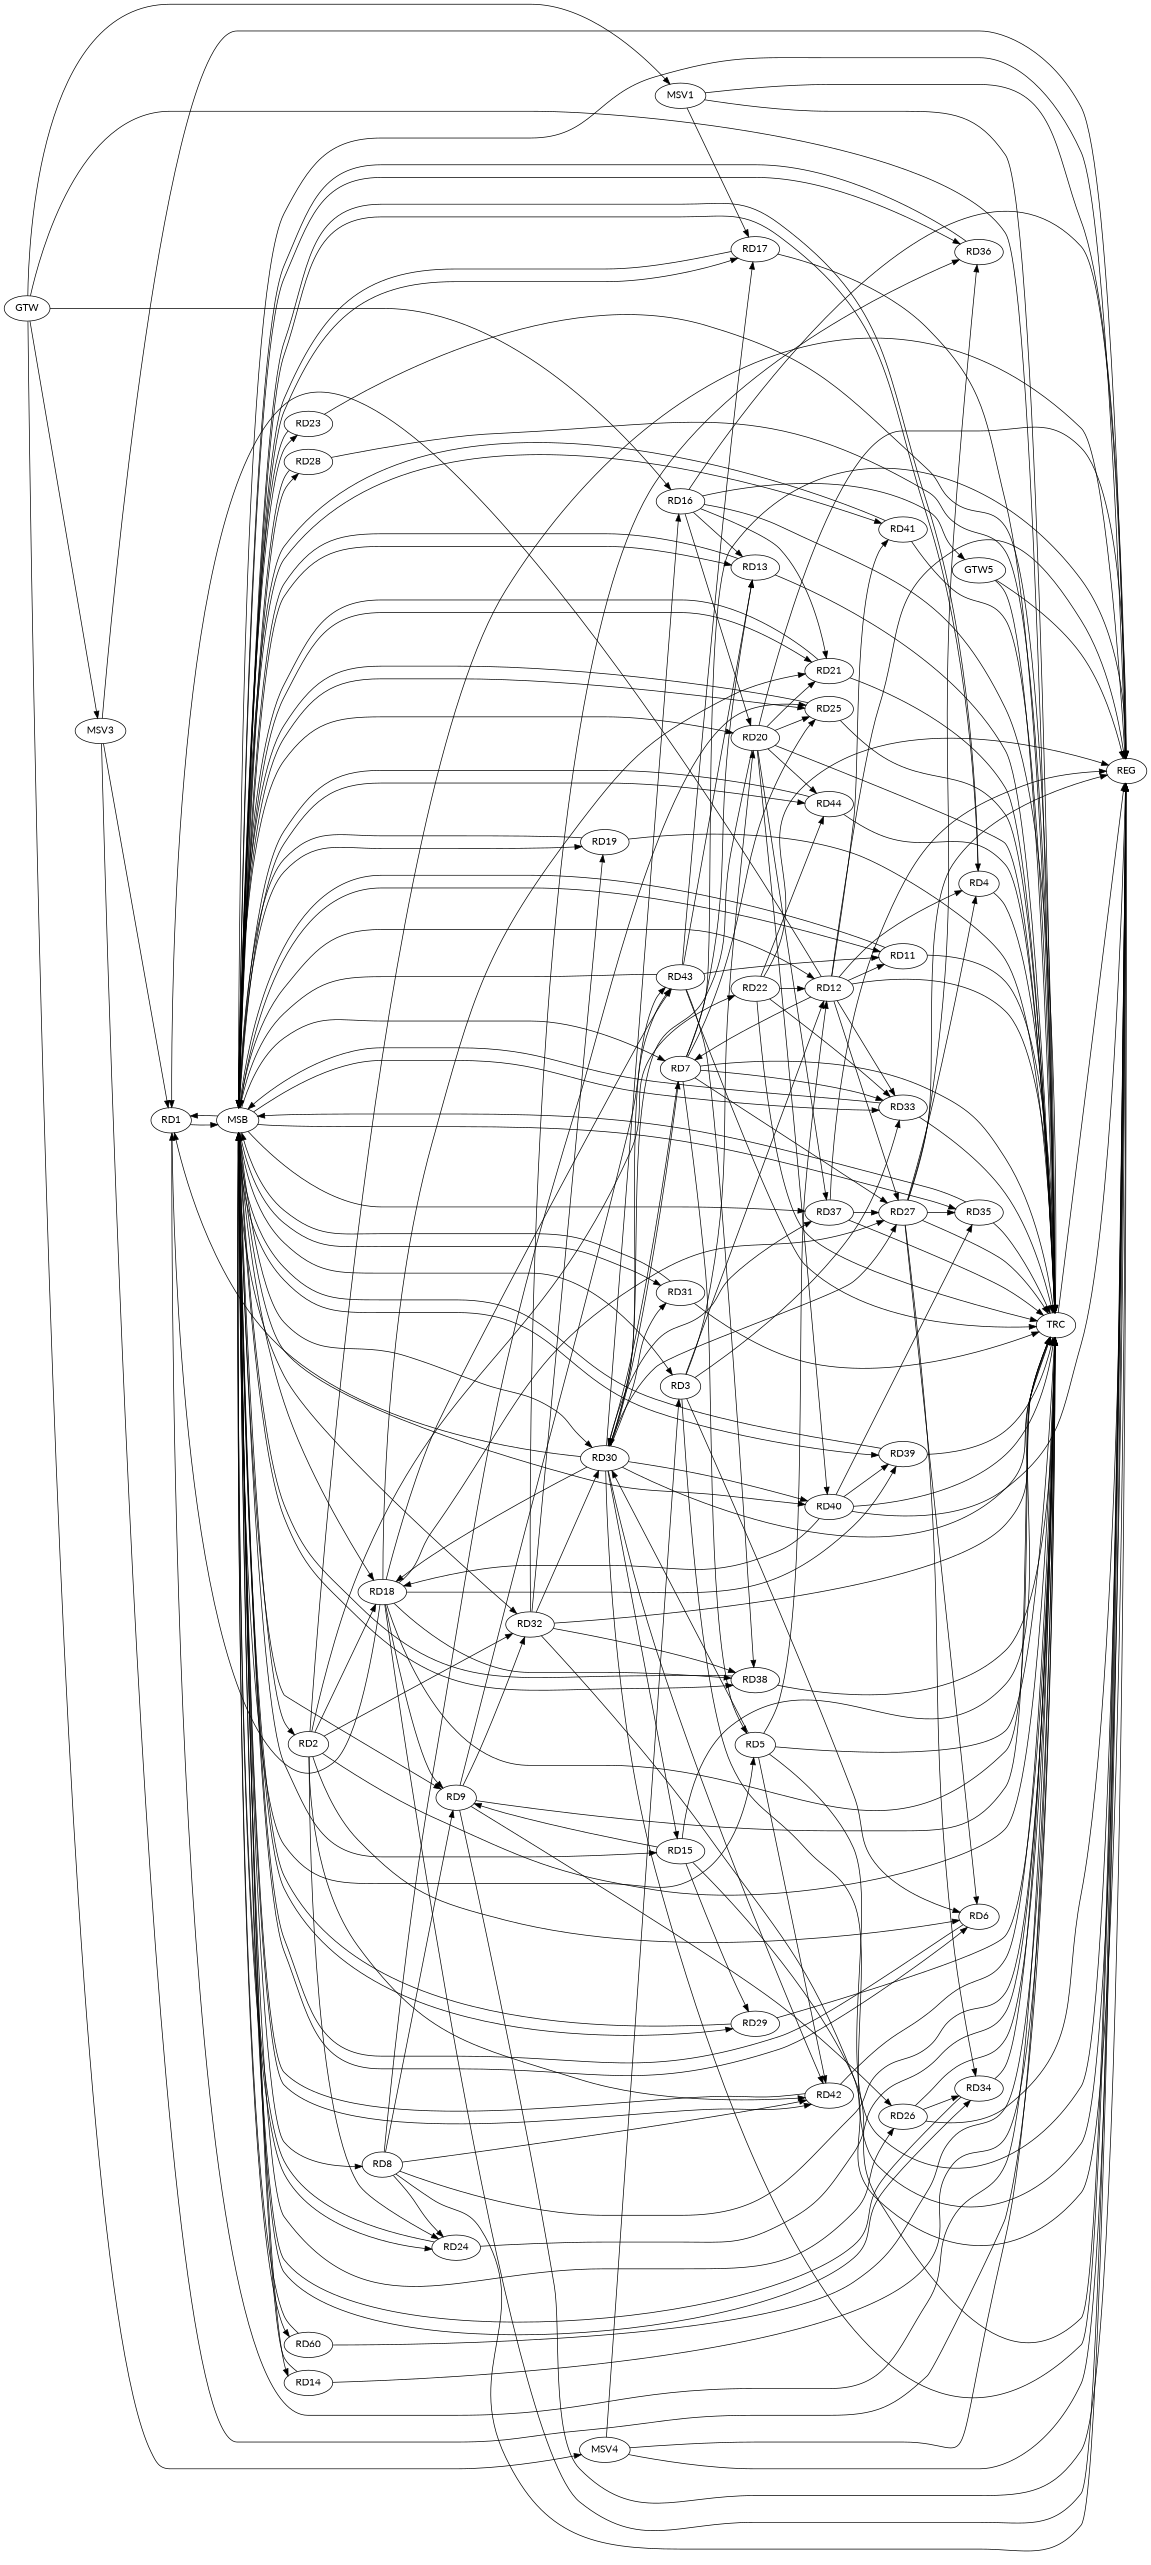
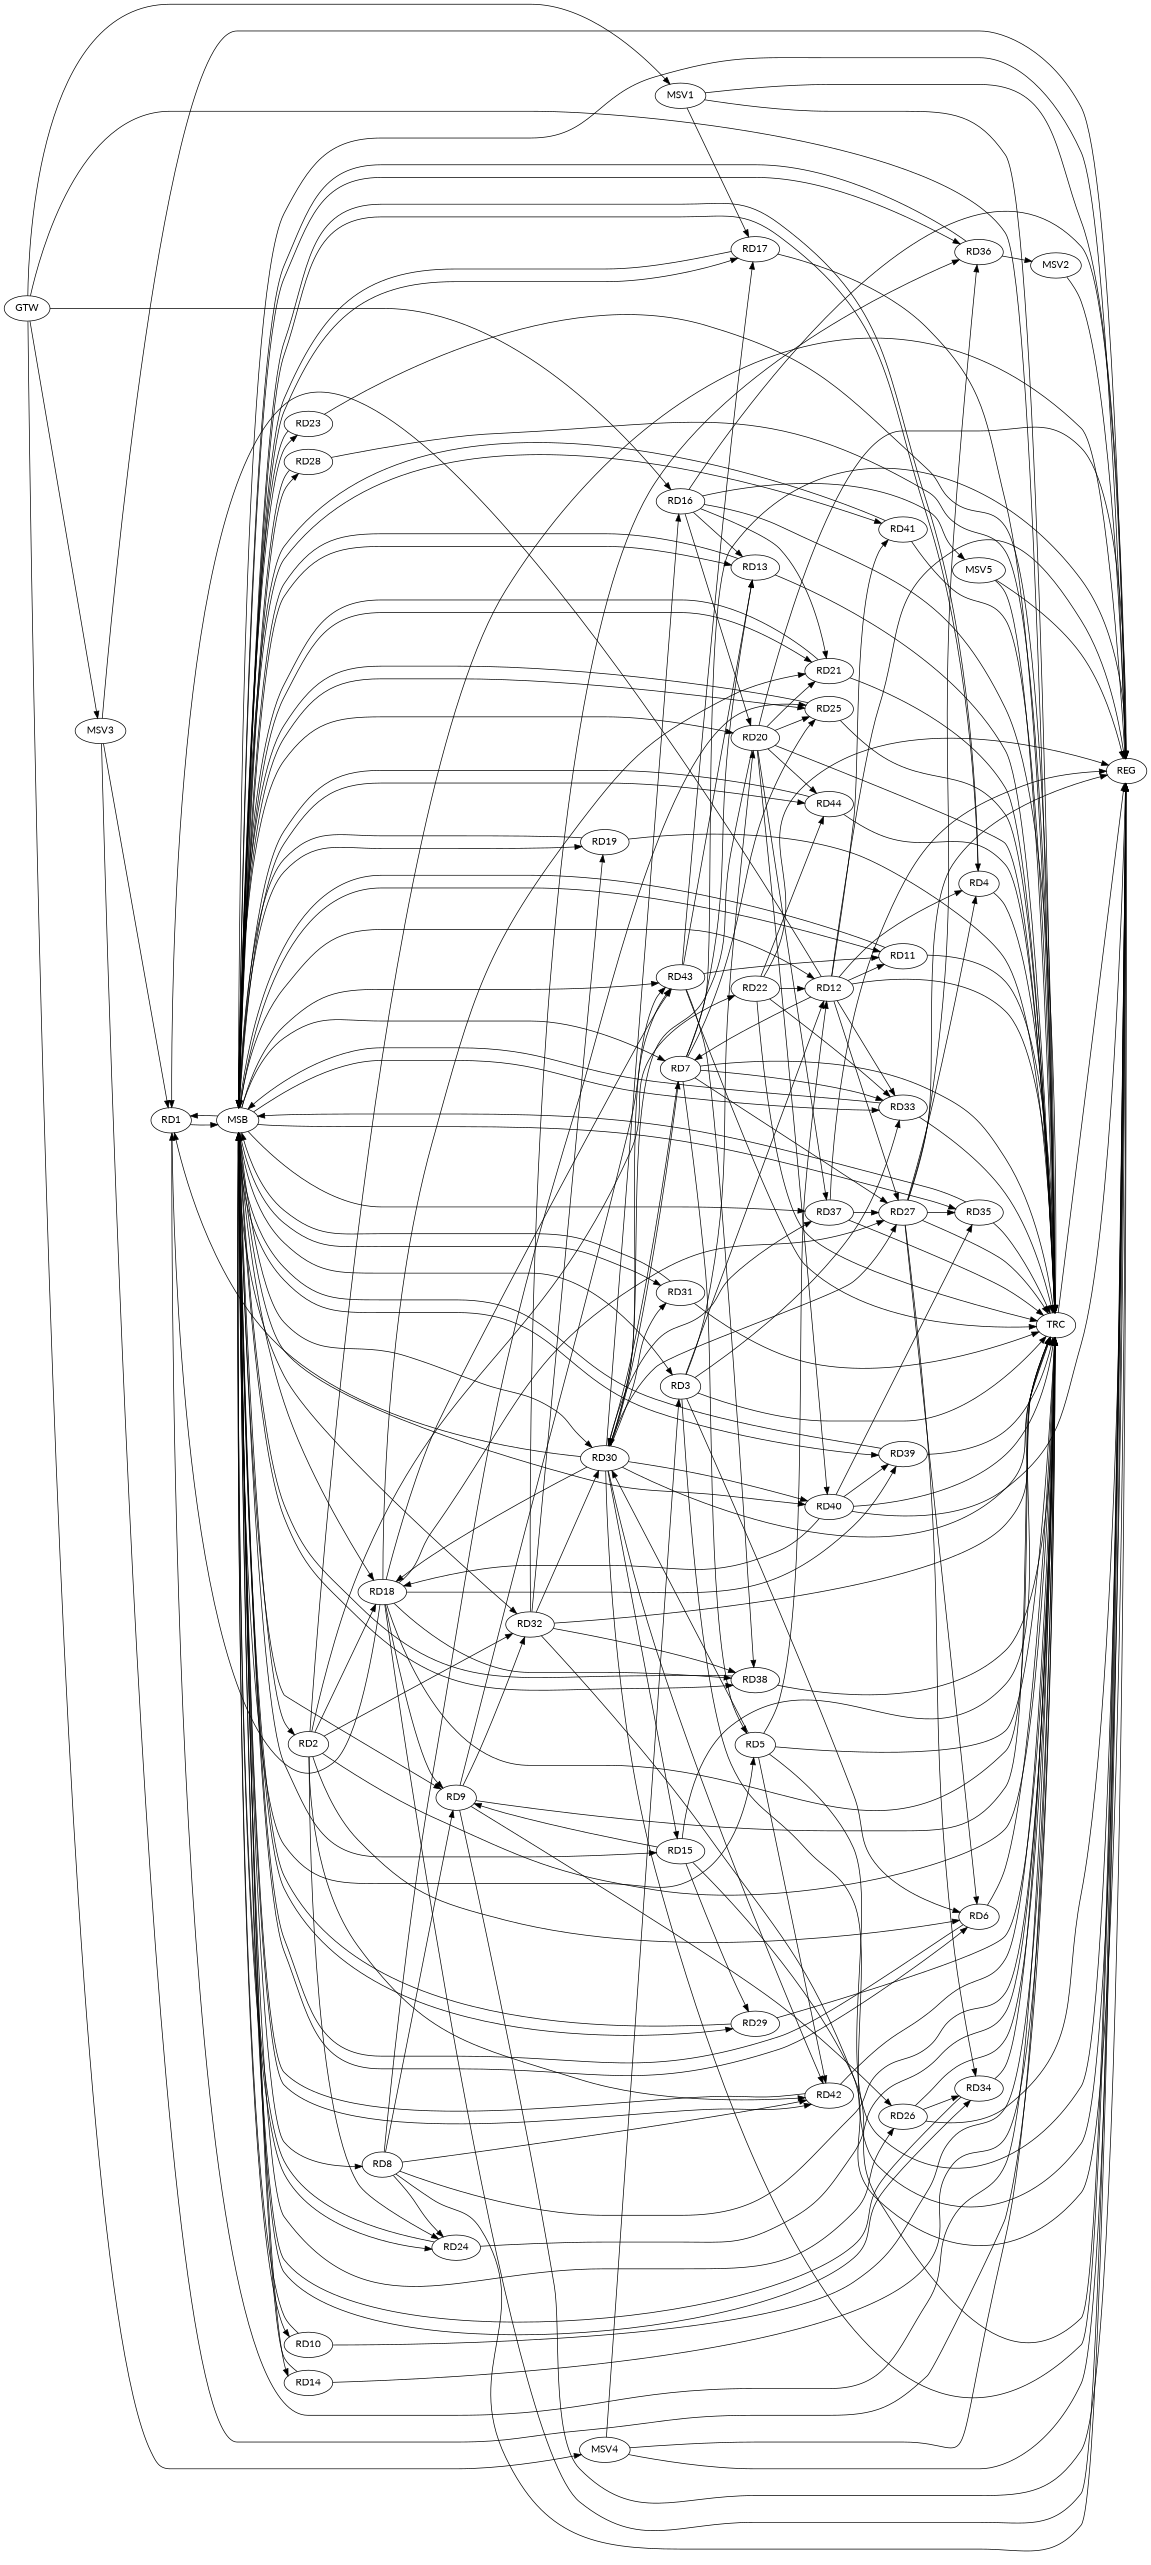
  strict digraph {
    fontname=Lato
    rankdir=LR
    node [fontname=Lato]
    edge [fontname=Lato]
    n1 [label=RD1]
    n2 [label=MSB]
    n3 [label=TRC]
    n4 [label=RD2]
    n5 [label=RD6]
    n6 [label=RD18]
    n7 [label=RD24]
    n8 [label=RD32]
    n9 [label=RD42]
    n10 [label=REG]
    n11 [label=RD3]
    n12 [label=RD12]
    n13 [label=RD20]
    n14 [label=RD33]
    n15 [label=RD4]
    n16 [label=RD5]
    n17 [label=RD30]
    n18 [label=RD7]
    n19 [label=RD13]
    n20 [label=RD25]
    n21 [label=RD8]
    n22 [label=RD9]
    n23 [label=RD26]
    n24 [label=RD43]
-   n25 [label=RD60]
+   n25 [label=RD10]
    n26 [label=RD11]
    n27 [label=RD41]
    n28 [label=RD14]
    n29 [label=RD15]
    n30 [label=RD29]
    n31 [label=RD21]
    n32 [label=RD17]
    n33 [label=RD38]
    n34 [label=RD39]
    n35 [label=RD19]
    n36 [label=RD37]
    n37 [label=RD40]
    n38 [label=RD44]
    n39 [label=RD23]
    n40 [label=RD34]
    n41 [label=RD35]
    n42 [label=RD36]
    n43 [label=RD28]
    n44 [label=RD31]
    n45 [label=RD22]
    n46 [label=RD27]
    n47 [label=RD16]
-   n48 [label=GTW5]
+   n48 [label=MSV5]
+   n49 [label=MSV2]
    n50 [label=GTW]
    n51 [label=MSV1]
    n52 [label=MSV3]
    n53 [label=MSV4]
    n1 -> n2
    n1 -> n3
    n2 -> n1
    n2 -> n4
    n2 -> n5
    n2 -> n6
    n2 -> n7
    n2 -> n8
    n2 -> n9
    n2 -> n10
    n2 -> n11
    n2 -> n12
    n2 -> n13
    n2 -> n14
    n2 -> n15
    n2 -> n16
    n2 -> n17
    n2 -> n18
    n2 -> n19
    n2 -> n20
    n2 -> n21
    n2 -> n22
    n2 -> n23
-   n24 -> n2
+   n2 -> n24
    n2 -> n25
    n2 -> n26
    n2 -> n27
    n2 -> n28
    n2 -> n29
    n2 -> n30
    n2 -> n31
    n2 -> n32
    n2 -> n33
    n2 -> n34
    n2 -> n35
    n2 -> n36
    n2 -> n37
    n2 -> n38
    n2 -> n39
    n2 -> n40
    n2 -> n41
    n2 -> n42
    n2 -> n43
    n2 -> n44
    n3 -> n10
    n4 -> n3
    n4 -> n5
    n4 -> n6
    n4 -> n7
    n4 -> n8
    n4 -> n9
    n4 -> n10
    n4 -> n45
    n5 -> n2
+   n5 -> n3
    n6 -> n1
    n6 -> n3
    n6 -> n10
    n6 -> n22
    n6 -> n24
    n6 -> n31
    n6 -> n33
    n6 -> n34
    n6 -> n46
    n7 -> n2
    n7 -> n3
    n8 -> n3
    n8 -> n10
    n8 -> n17
    n8 -> n33
    n8 -> n35
    n8 -> n42
    n9 -> n2
    n9 -> n3
+   n11 -> n3
    n11 -> n5
    n11 -> n10
    n11 -> n12
    n11 -> n13
    n11 -> n14
    n12 -> n1
    n12 -> n3
    n12 -> n10
    n12 -> n14
    n12 -> n15
    n12 -> n18
    n12 -> n26
    n12 -> n27
    n12 -> n46
    n13 -> n3
    n13 -> n10
    n13 -> n17
    n13 -> n20
    n13 -> n31
    n13 -> n36
    n13 -> n37
    n13 -> n38
    n14 -> n2
    n14 -> n3
    n15 -> n2
    n15 -> n3
    n16 -> n3
    n16 -> n9
    n16 -> n10
    n16 -> n12
    n16 -> n17
    n17 -> n1
    n17 -> n3
    n17 -> n6
    n17 -> n9
    n17 -> n10
    n17 -> n18
    n17 -> n24
    n17 -> n29
    n17 -> n36
    n17 -> n37
    n17 -> n44
    n17 -> n46
    n17 -> n47
    n18 -> n3
    n18 -> n10
    n18 -> n14
    n18 -> n16
    n18 -> n17
    n18 -> n19
    n18 -> n20
    n18 -> n46
    n19 -> n2
    n19 -> n3
    n20 -> n2
    n20 -> n3
    n21 -> n3
    n21 -> n7
    n21 -> n9
    n21 -> n10
    n21 -> n20
    n21 -> n22
    n22 -> n3
    n22 -> n8
    n22 -> n10
    n22 -> n23
    n22 -> n24
    n23 -> n3
    n23 -> n10
    n23 -> n40
    n24 -> n3
    n24 -> n19
    n24 -> n26
    n24 -> n32
    n24 -> n33
    n25 -> n2
    n25 -> n3
    n26 -> n2
    n26 -> n3
    n27 -> n2
    n27 -> n3
    n28 -> n2
    n28 -> n3
    n29 -> n3
    n29 -> n10
    n29 -> n22
    n29 -> n30
    n30 -> n2
    n30 -> n3
    n31 -> n2
    n31 -> n3
    n32 -> n2
    n32 -> n3
    n33 -> n2
    n33 -> n3
    n34 -> n2
    n34 -> n3
    n35 -> n2
    n35 -> n3
    n36 -> n3
    n36 -> n10
    n36 -> n46
    n37 -> n3
    n37 -> n6
    n37 -> n10
    n37 -> n34
    n37 -> n41
    n38 -> n2
    n38 -> n3
    n39 -> n2
    n39 -> n3
    n40 -> n2
    n40 -> n3
    n41 -> n2
    n41 -> n3
    n42 -> n2
+   n42 -> n49
    n43 -> n2
    n43 -> n3
    n44 -> n2
    n44 -> n3
    n45 -> n3
    n45 -> n10
    n45 -> n12
    n45 -> n14
    n45 -> n38
    n46 -> n3
    n46 -> n5
    n46 -> n10
    n46 -> n15
    n46 -> n40
    n46 -> n41
    n46 -> n42
    n47 -> n3
    n47 -> n10
    n47 -> n13
    n47 -> n19
    n47 -> n31
    n47 -> n48
    n48 -> n3
    n48 -> n10
+   n49 -> n10
    n50 -> n3
    n50 -> n47
    n50 -> n51
    n50 -> n52
    n50 -> n53
    n51 -> n3
    n51 -> n10
    n51 -> n32
    n52 -> n1
    n52 -> n3
    n52 -> n10
    n53 -> n3
    n53 -> n10
    n53 -> n11
  }
